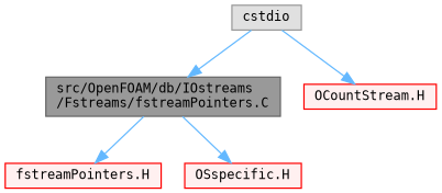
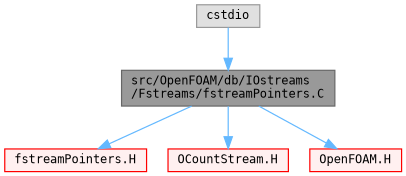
  digraph {
    fontname="DejaVu Sans Mono"
    node [color=red fillcolor="#FFF0F0" fontname="DejaVu Sans Mono" fontsize=10 shape=box style=filled]
    edge [color=steelblue1 fontname="DejaVu Sans Mono" fontsize=10 labelfontname=Helvetica labelfontsize=10 style=solid]
    n1 [color=gray40 fillcolor=grey60 fontcolor=black height=0.2 label="src/OpenFOAM/db/IOstreams\l/Fstreams/fstreamPointers.C" width=0.4]
    n2 [height=0.2 label="fstreamPointers.H" width=0.4]
    n3 [height=0.2 label="OCountStream.H" width=0.4]
-   n4 [height=0.2 label="OSspecific.H" width=0.4]
+   n4 [height=0.2 label="OpenFOAM.H" width=0.4]
    n5 [color=grey60 fillcolor="#E0E0E0" height=0.2 label=cstdio width=0.4]
    n1 -> n2
-   n5 -> n3
+   n1 -> n3
    n1 -> n4
    n5 -> n1
  }
